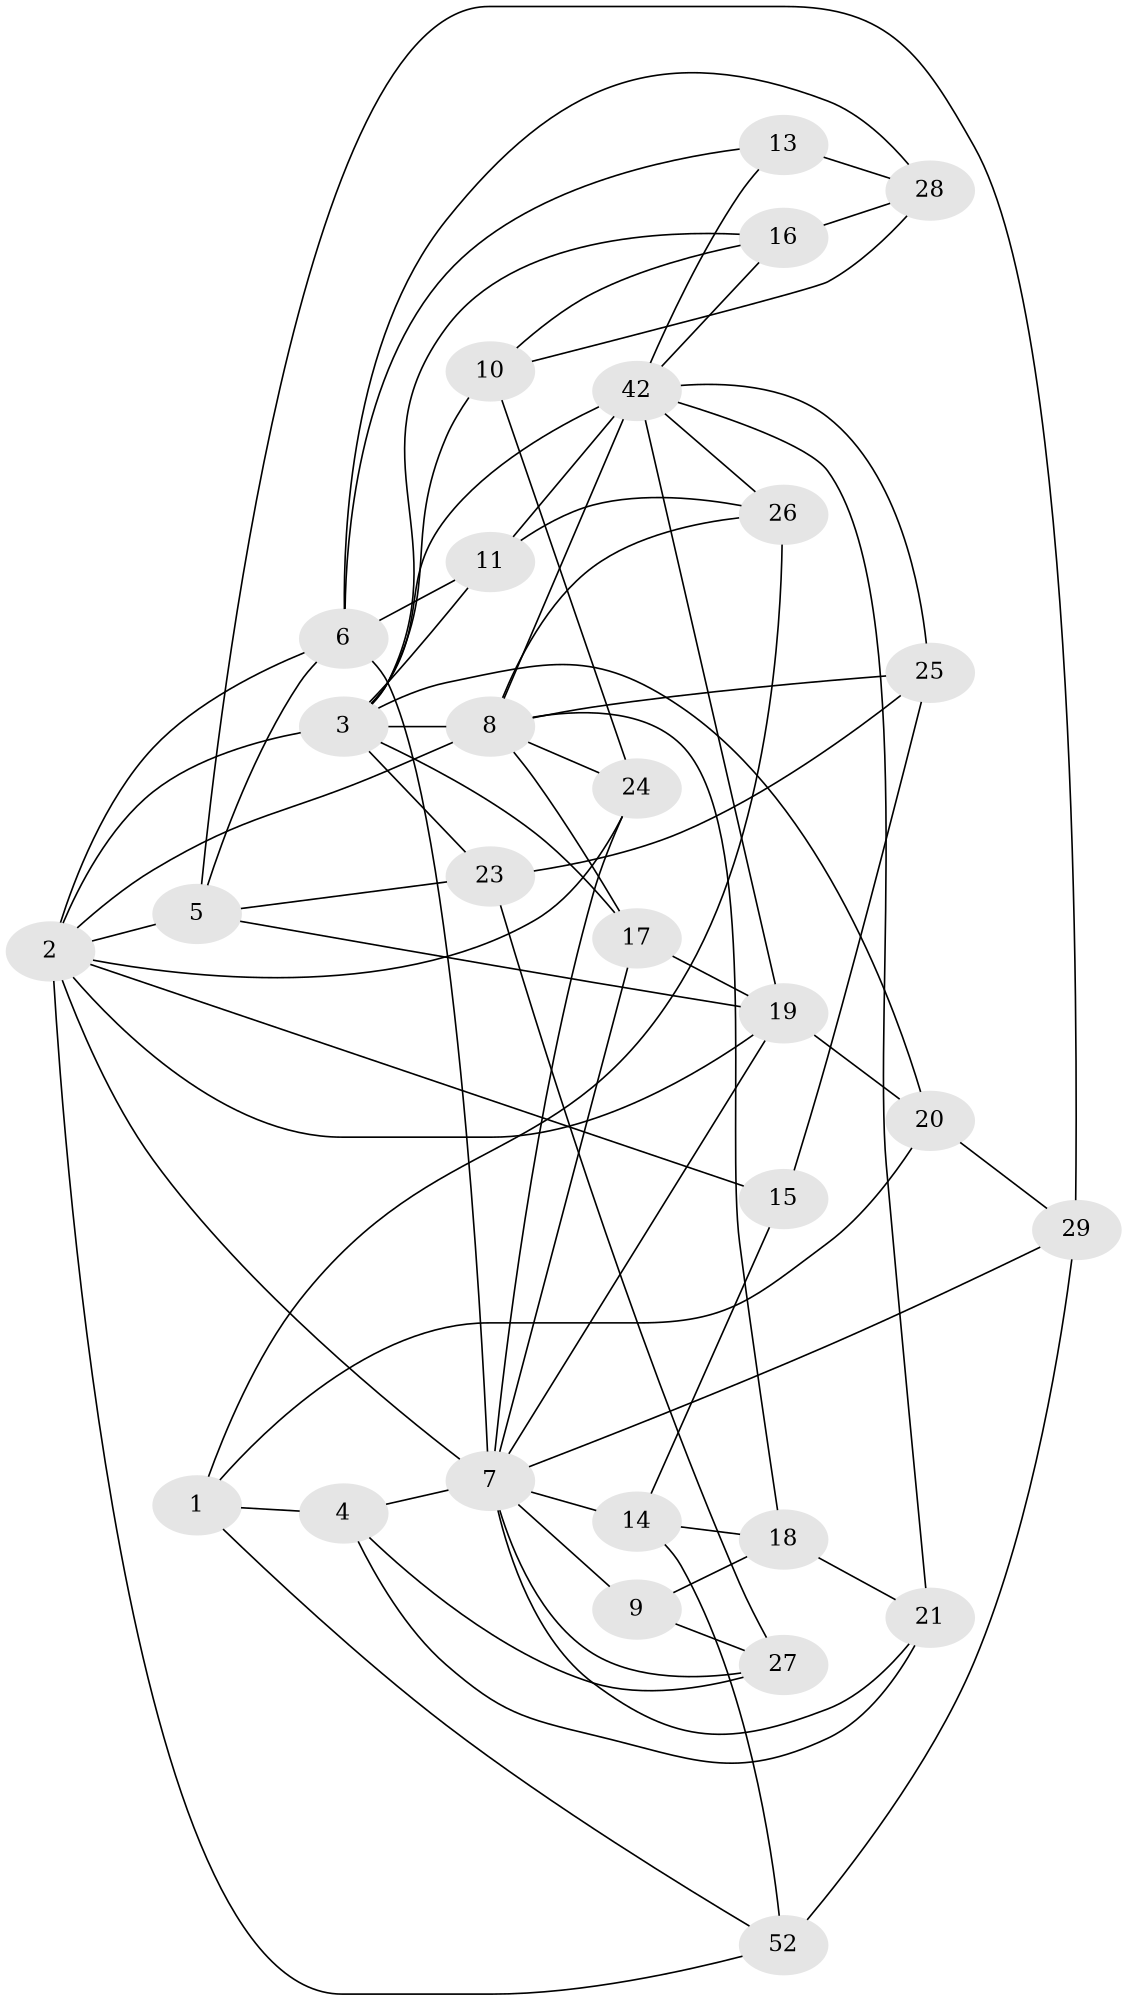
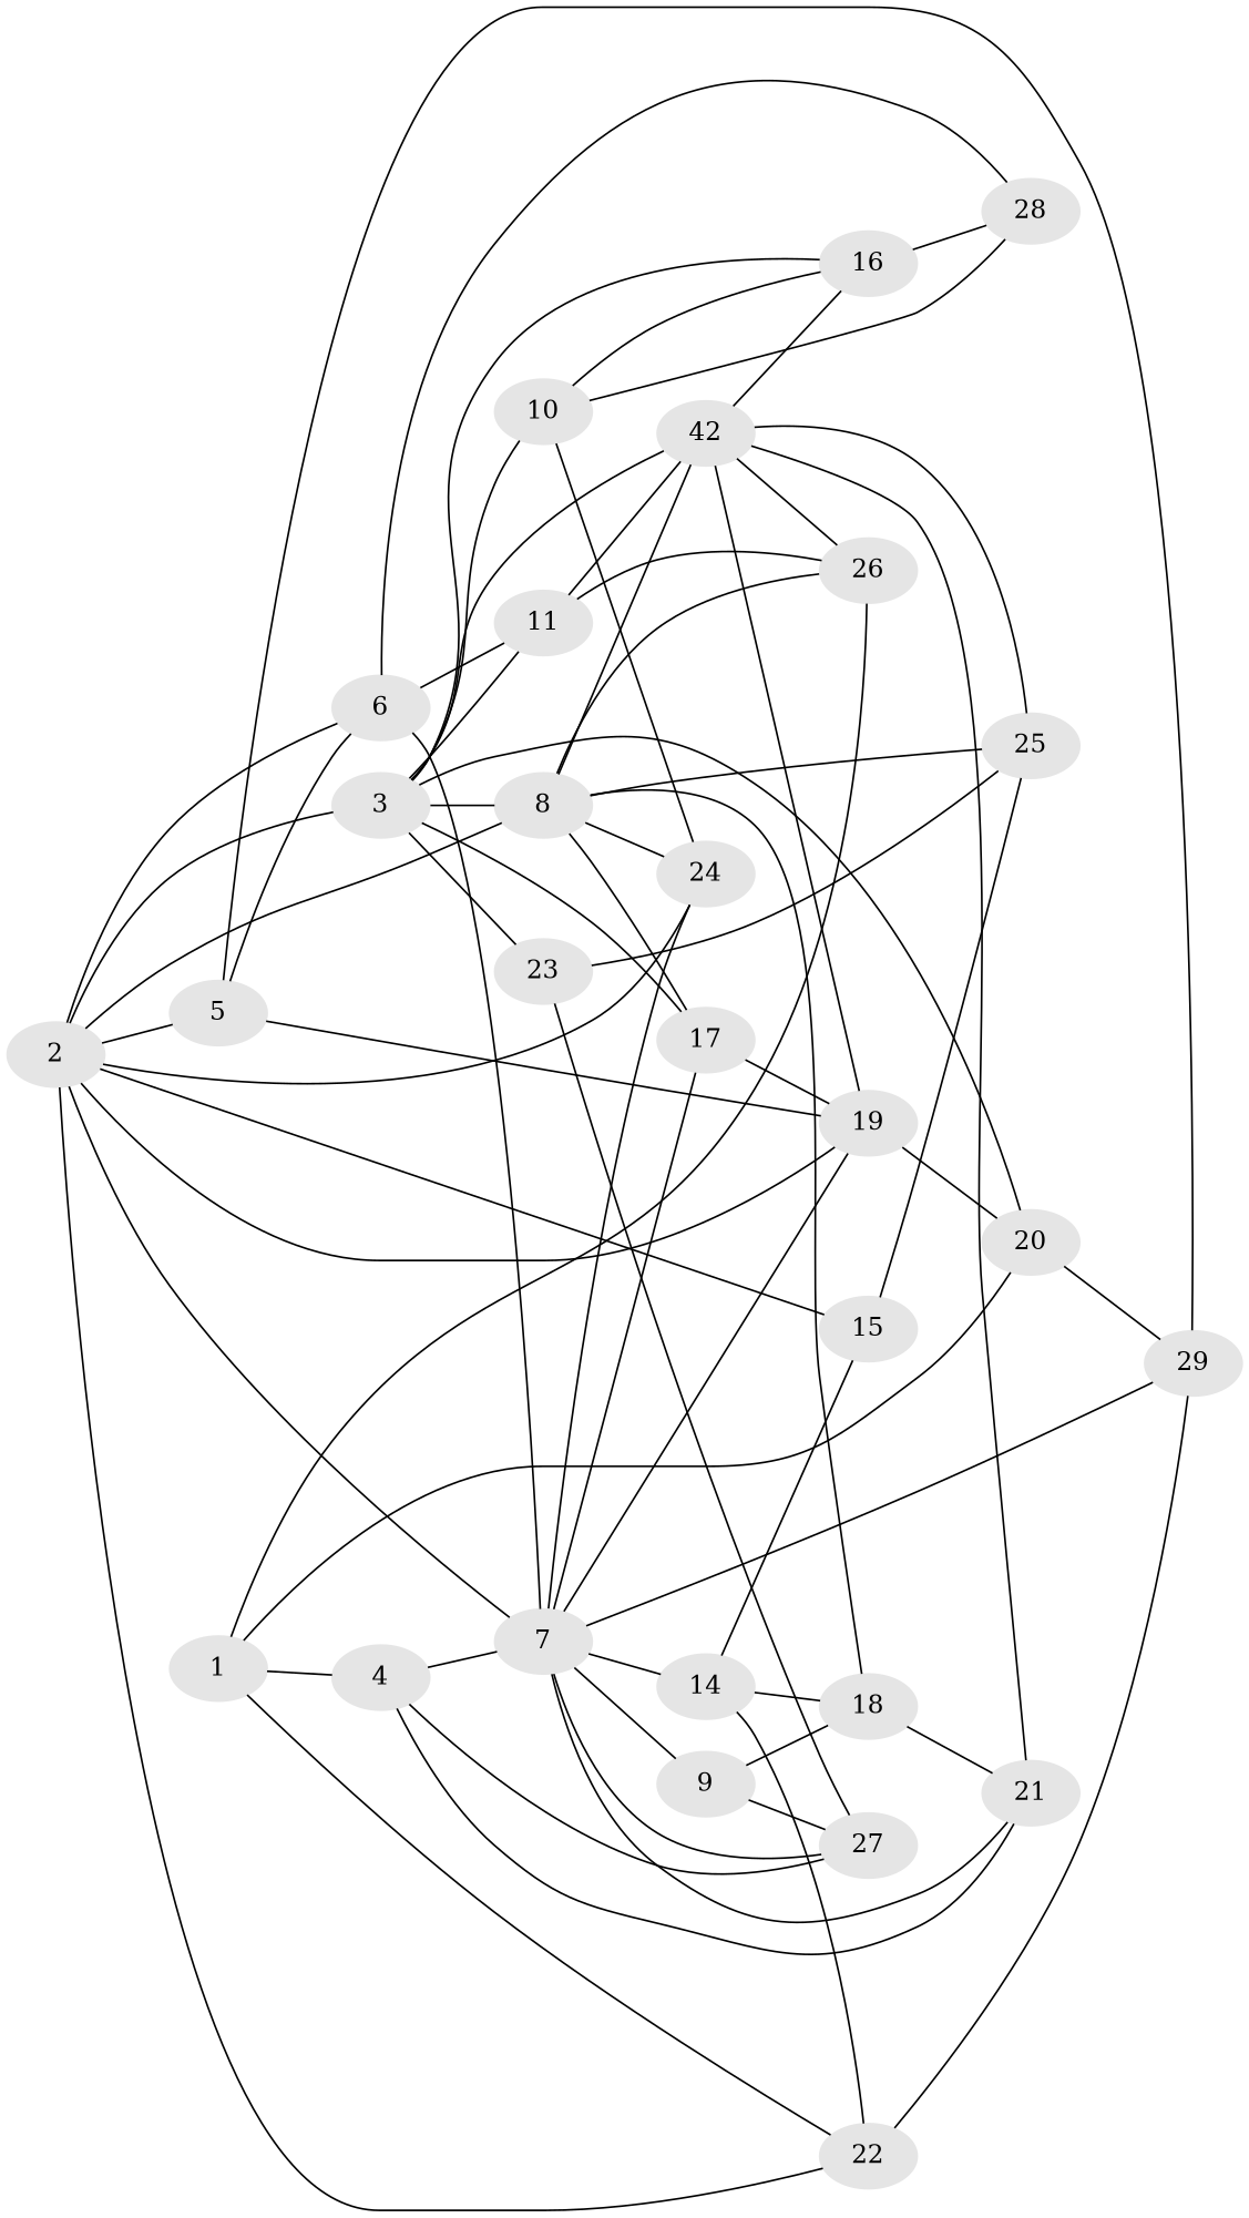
  graph {
    rankdir=LR
    node [color=gray90 style=filled]
    edge [weight=1.0]
    1
    4
    20
-   22 [label=52]
+   22
    26
    7
    21
    27
    29
    2
    3
    5
    6
    8
    15
    19
    24
    10
    11
    n20 [label=42]
    16
    17
    23
-   13
    28
    9
    14
    18
    25
    1 -- 4
    1 -- 20
    1 -- 22
    1 -- 26
    4 -- 7
    4 -- 21
    4 -- 27
    20 -- 29
    22 -- 29
    7 -- 21
    7 -- 27
    7 -- 29
    7 -- 19
    7 -- 24
    7 -- 17
    7 -- 9 [weight=2.0]
    7 -- 14
    2 -- 22
    2 -- 7
    2 -- 3
    2 -- 5 [weight=2.0]
    2 -- 6 [weight=2.0]
    2 -- 8
    2 -- 15 [weight=2.0]
    2 -- 19
    2 -- 24
    3 -- 20
    3 -- 8 [weight=3.0]
    3 -- 10
    3 -- 11
    3 -- n20 [weight=2.0]
    3 -- 16
    3 -- 17
    3 -- 23
    5 -- 29
    5 -- 6 [weight=3.0]
    5 -- 19 [weight=3.0]
-   5 -- 23
    6 -- 7
    6 -- 11
-   6 -- 13 [weight=2.0]
    6 -- 28
    8 -- 26
    8 -- 24
    8 -- n20
    8 -- 17
    8 -- 18
    8 -- 25
    15 -- 25
    19 -- 20
    10 -- 24
    10 -- 16
    10 -- 28
    11 -- 26
    11 -- n20
    n20 -- 26
    n20 -- 21
    n20 -- 19
    n20 -- 16
-   n20 -- 13
    n20 -- 25
    16 -- 28
    17 -- 19
    23 -- 27
    23 -- 25
-   13 -- 28
    9 -- 27
    9 -- 18
    14 -- 22
    14 -- 15
    14 -- 18
    18 -- 21
  }
